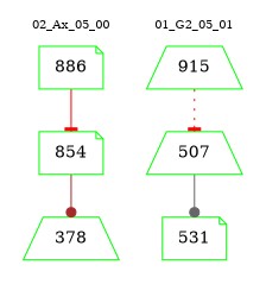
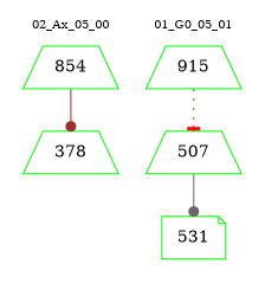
  digraph {
    node [color=green shape=note]
    edge [arrowhead=tee color=red style=solid]
-   n1 [label=886]
-   n2 [label=854]
+   n2 [label=854 shape=trapezium]
    n3 [label=378 shape=trapezium]
    n4 [label=915 shape=trapezium]
    n5 [label=507 shape=trapezium]
    n6 [label=531]
    subgraph cluster_1 {
      color=white
      fontsize=10
      label="02_Ax_05_00"
-     n1
      n2
      n3
    }
    subgraph cluster_2 {
      color=white
      fontsize=10
-     label="01_G2_05_01"
+     label="01_G0_05_01"
      n4
      n5
      n6
    }
-   n1 -> n2
    n2 -> n3 [arrowhead=dot color=brown]
    n4 -> n5 [style=dotted]
    n5 -> n6 [arrowhead=dot color=gray40]
  }
